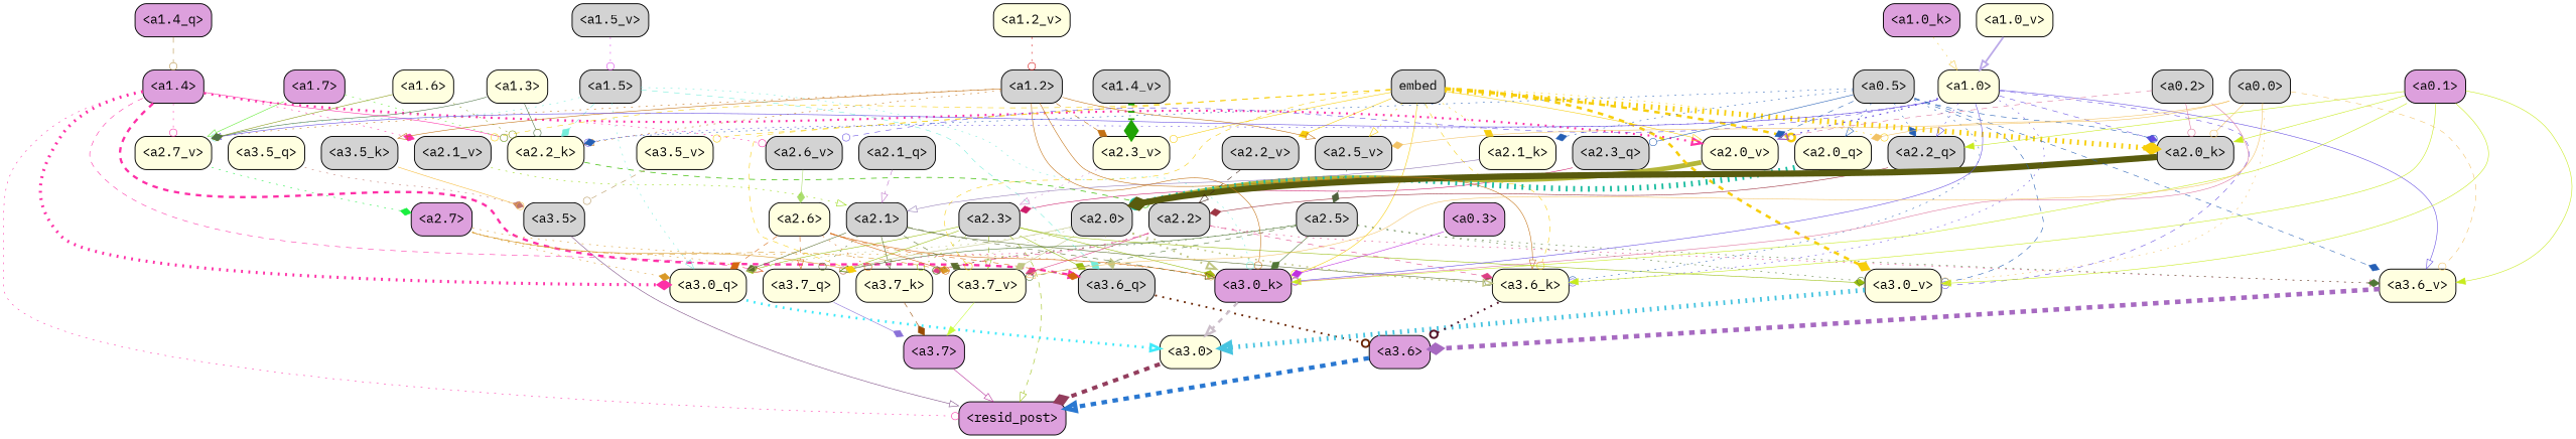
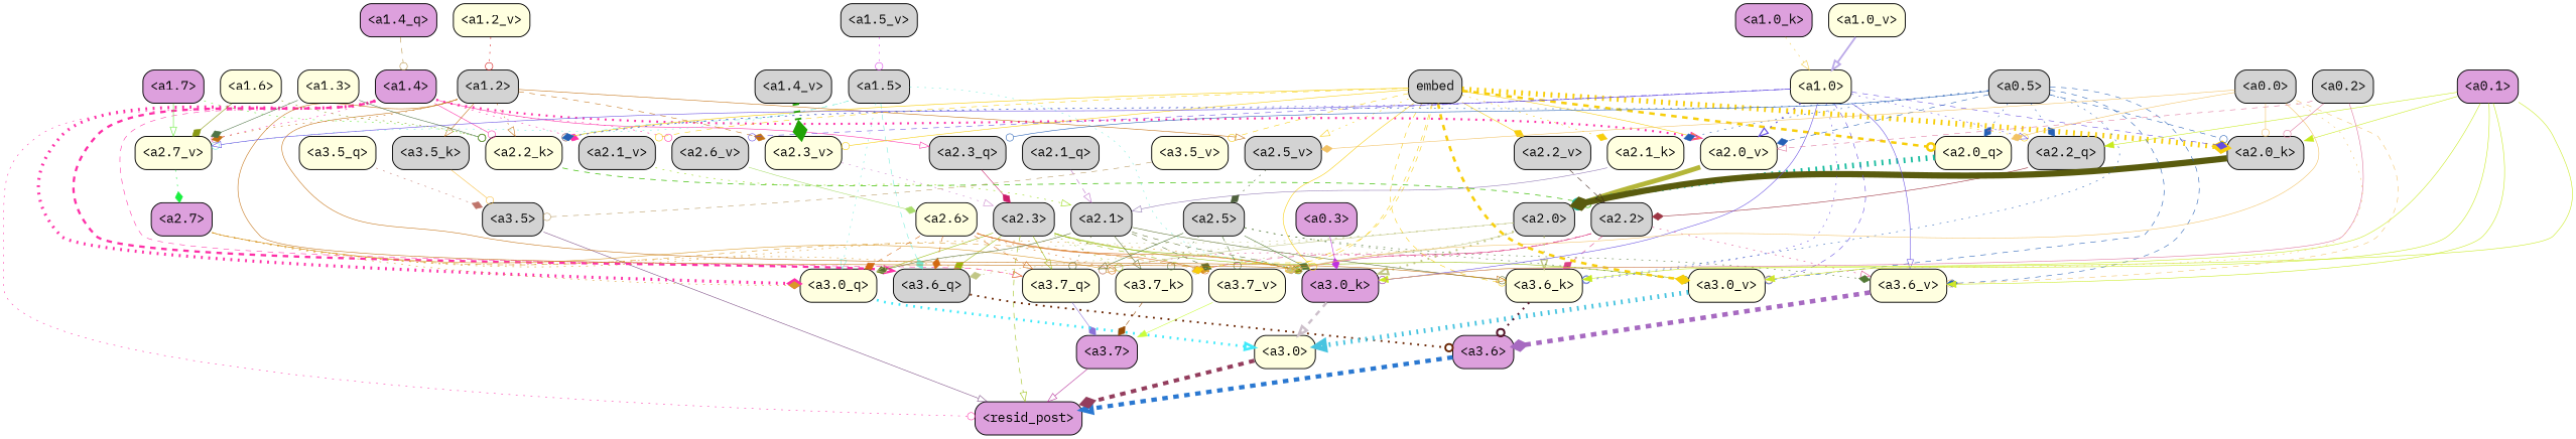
  strict digraph {
    fontname="IBM Plex Mono"
    splines=true
    node [color=black fillcolor=lightgrey fontname="IBM Plex Mono" shape=box style="filled, rounded"]
    edge [arrowhead=odot color="#f7ce0b" fontname="IBM Plex Mono" penwidth=0.6 style=dotted]
    "<a3.7>" [fillcolor=plum]
    "<resid_post>" [fillcolor=plum]
    "<a3.6>" [fillcolor=plum]
    "<a3.5>"
    "<a3.0>" [fillcolor=lightyellow]
    "<a2.3>"
    "<a3.7_q>" [fillcolor=lightyellow]
    "<a3.6_q>"
    "<a3.0_q>" [fillcolor=lightyellow]
    "<a3.7_k>" [fillcolor=lightyellow]
    "<a3.0_k>" [fillcolor=plum]
    "<a3.7_v>" [fillcolor=lightyellow]
    "<a3.0_v>" [fillcolor=lightyellow]
    "<a1.4>" [fillcolor=plum]
    "<a2.3_q>"
    "<a2.2_k>" [fillcolor=lightyellow]
    "<a2.7_v>" [fillcolor=lightyellow]
    "<a2.6_v>"
    "<a2.1_v>"
    "<a2.0_v>" [fillcolor=lightyellow]
    "<a2.2>"
    "<a2.7>" [fillcolor=plum]
    "<a2.6>" [fillcolor=lightyellow]
    "<a2.1>"
    "<a2.0>"
    "<a3.6_k>" [fillcolor=lightyellow]
    "<a3.6_v>" [fillcolor=lightyellow]
    "<a3.5_q>" [fillcolor=lightyellow]
    "<a3.5_k>"
    "<a3.5_v>" [fillcolor=lightyellow]
    "<a2.5>"
    "<a1.5>"
    embed
    "<a2.2_q>"
    "<a2.0_q>" [fillcolor=lightyellow]
    "<a2.1_k>" [fillcolor=lightyellow]
    "<a2.0_k>"
    "<a2.5_v>"
    "<a2.3_v>" [fillcolor=lightyellow]
    "<a2.2_v>"
    "<a1.2>"
    "<a1.0>" [fillcolor=lightyellow]
    "<a0.5>"
    "<a0.1>" [fillcolor=plum]
    "<a0.3>" [fillcolor=plum]
    "<a0.2>"
    "<a0.0>"
    "<a2.1_q>"
    "<a1.7>" [fillcolor=plum]
    "<a1.6>" [fillcolor=lightyellow]
    "<a1.3>" [fillcolor=lightyellow]
    "<a1.4_q>" [fillcolor=plum]
    "<a1.0_k>" [fillcolor=plum]
    "<a1.5_v>"
    "<a1.4_v>"
    "<a1.2_v>" [fillcolor=lightyellow]
    "<a1.0_v>" [fillcolor=lightyellow]
    "<a3.7>" -> "<resid_post>" [arrowhead=onormal color="#b32896" style=solid]
    "<a3.6>" -> "<resid_post>" [arrowhead=onormal color="#2a78d1" penwidth=4.648244500160217 style=dashed]
    "<a3.5>" -> "<resid_post>" [arrowhead=onormal color="#7c4d85" style=solid]
    "<a3.0>" -> "<resid_post>" [arrowhead=diamond color="#933d5d" penwidth=4.3288813829422 style=dashed]
    "<a2.3>" -> "<resid_post>" [arrowhead=onormal color="#98bd0d" style=dashed]
    "<a2.3>" -> "<a3.7_q>" [arrowhead=onormal color="#98bd0d" style=solid]
    "<a2.3>" -> "<a3.6_q>" [arrowhead=diamond color="#98bd0d" style=solid]
    "<a2.3>" -> "<a3.0_q>" [arrowhead=diamond color="#98bd0d" style=solid]
    "<a2.3>" -> "<a3.7_k>" [color="#98bd0d"]
    "<a2.3>" -> "<a3.0_k>" [arrowhead=diamond color="#98bd0d" style=solid]
    "<a2.3>" -> "<a3.7_v>" [arrowhead=onormal color="#98bd0d" style=dashed]
    "<a2.3>" -> "<a3.0_v>" [arrowhead=diamond color="#98bd0d" style=solid]
    "<a3.7_q>" -> "<a3.7>" [arrowhead=diamond color="#8a71d8" style=solid]
    "<a3.6_q>" -> "<a3.6>" [color="#682300" penwidth=2.03758105635643]
    "<a3.0_q>" -> "<a3.0>" [arrowhead=onormal color="#3feafa" penwidth=2.8638100624084473]
    "<a3.7_k>" -> "<a3.7>" [arrowhead=diamond color="#974b03" style=dashed]
    "<a3.0_k>" -> "<a3.0>" [arrowhead=onormal color="#ccbfca" penwidth=2.6274144649505615 style=dashed]
    "<a3.7_v>" -> "<a3.7>" [color="#c9fd3b" arrowhead="" style=""]
    "<a3.0_v>" -> "<a3.0>" [arrowhead=onormal color="#47c4e0" penwidth=5.188832879066467]
    "<a1.4>" -> "<resid_post>" [color="#fe2fa7"]
    "<a1.4>" -> "<a3.7_q>" [arrowhead=onormal color="#fe2fa7" style=dashed]
    "<a1.4>" -> "<a3.6_q>" [arrowhead=onormal color="#fe2fa7" penwidth=2.5397292599081993 style=dashed]
    "<a1.4>" -> "<a3.0_q>" [arrowhead=diamond color="#fe2fa7" penwidth=3.3985572457313538]
+   "<a1.4>" -> "<a2.3_q>" [arrowhead=onormal color="#fe2fa7" style=solid]
    "<a1.4>" -> "<a2.2_k>" [color="#fe2fa7" style=solid]
    "<a1.4>" -> "<a2.7_v>" [color="#fe2fa7"]
    "<a1.4>" -> "<a2.6_v>" [color="#fe2fa7"]
    "<a1.4>" -> "<a2.1_v>" [arrowhead=diamond color="#fe2fa7"]
    "<a1.4>" -> "<a2.0_v>" [arrowhead=onormal color="#fe2fa7" penwidth=2.3308929204940796]
    "<a2.3_q>" -> "<a2.3>" [arrowhead=diamond color="#cc1c6a" style=solid]
    "<a2.2_k>" -> "<a2.2>" [color="#4cc318" penwidth=0.8337457180023193 style=dashed]
    "<a2.7_v>" -> "<a2.7>" [arrowhead=diamond color="#19ef3f"]
    "<a2.6_v>" -> "<a2.6>" [arrowhead=diamond color="#aadd6e" style=solid]
    "<a2.1_v>" -> "<a2.1>" [arrowhead=onormal color="#92d907"]
    "<a2.0_v>" -> "<a2.0>" [arrowhead=diamond color="#b4b639" penwidth=5.211444020271301 style=solid]
    "<a2.2>" -> "<a3.7_q>" [color="#dd3f85"]
    "<a2.2>" -> "<a3.7_k>" [arrowhead=diamond color="#dd3f85" style=dashed]
    "<a2.2>" -> "<a3.7_v>" [arrowhead=diamond color="#dd3f85" style=solid]
    "<a2.2>" -> "<a3.6_k>" [arrowhead=diamond color="#dd3f85" style=dashed]
    "<a2.2>" -> "<a3.6_v>" [arrowhead=onormal color="#dd3f85"]
    "<a2.7>" -> "<a3.7_q>" [arrowhead=onormal color="#d99927"]
    "<a2.7>" -> "<a3.0_q>" [arrowhead=diamond color="#d99927"]
    "<a2.7>" -> "<a3.7_k>" [arrowhead=onormal color="#d99927" style=solid]
    "<a2.7>" -> "<a3.0_k>" [color="#d99927"]
    "<a2.7>" -> "<a3.7_v>" [arrowhead=diamond color="#d99927" style=dashed]
    "<a2.6>" -> "<a3.7_q>" [arrowhead=onormal color="#d66710" style=dashed]
    "<a2.6>" -> "<a3.6_q>" [arrowhead=diamond color="#d66710" style=dashed]
    "<a2.6>" -> "<a3.0_q>" [arrowhead=diamond color="#d66710" style=dashed]
    "<a2.6>" -> "<a3.7_k>" [color="#d66710"]
    "<a2.6>" -> "<a3.0_k>" [arrowhead=onormal color="#d66710" style=solid]
    "<a2.6>" -> "<a3.7_v>" [color="#d66710" style=solid]
    "<a2.1>" -> "<a3.7_q>" [color="#5a6e2e"]
    "<a2.1>" -> "<a3.0_q>" [arrowhead=diamond color="#5a6e2e" style=solid]
    "<a2.1>" -> "<a3.7_k>" [arrowhead=onormal color="#5a6e2e" style=solid]
    "<a2.1>" -> "<a3.0_k>" [arrowhead=onormal color="#5a6e2e" style=dashed]
    "<a2.1>" -> "<a3.7_v>" [arrowhead=diamond color="#5a6e2e" style=dashed]
    "<a2.1>" -> "<a3.6_k>" [color="#5a6e2e" style=solid]
    "<a2.0>" -> "<a3.7_q>" [color="#c1c785" style=solid]
    "<a2.0>" -> "<a3.6_q>" [arrowhead=diamond color="#c1c785"]
    "<a2.0>" -> "<a3.0_q>" [arrowhead=onormal color="#c1c785"]
    "<a2.0>" -> "<a3.7_k>" [color="#c1c785"]
    "<a2.0>" -> "<a3.0_k>" [arrowhead=onormal color="#c1c785" penwidth=2.205150544643402]
    "<a2.0>" -> "<a3.7_v>" [arrowhead=diamond color="#c1c785" style=solid]
    "<a2.0>" -> "<a3.6_k>" [arrowhead=onormal color="#c1c785" penwidth=1.5717863738536835]
    "<a3.6_k>" -> "<a3.6>" [color="#54142a" penwidth=2.174198240041733]
    "<a3.6_v>" -> "<a3.6>" [arrowhead=diamond color="#a76ac1" penwidth=5.002329230308533 style=dashed]
    "<a3.5_q>" -> "<a3.5>" [arrowhead=diamond color="#bf756b"]
    "<a3.5_k>" -> "<a3.5>" [color="#f7bd3f" style=solid]
    "<a3.5_v>" -> "<a3.5>" [color="#b5965d" style=dashed]
    "<a2.5>" -> "<a3.7_q>" [arrowhead=onormal color="#517735" style=solid]
    "<a2.5>" -> "<a3.7_k>" [color="#517735"]
    "<a2.5>" -> "<a3.0_k>" [arrowhead=diamond color="#517735" style=solid]
    "<a2.5>" -> "<a3.7_v>" [color="#517735" style=dashed]
    "<a2.5>" -> "<a3.0_v>" [color="#517735"]
    "<a2.5>" -> "<a3.6_v>" [arrowhead=diamond color="#517735"]
    "<a1.5>" -> "<a3.6_q>" [arrowhead=diamond color="#73edda" style=dashed]
    "<a1.5>" -> "<a3.0_q>" [arrowhead=onormal color="#73edda"]
    "<a1.5>" -> "<a3.0_k>" [color="#73edda"]
    "<a1.5>" -> "<a2.2_k>" [arrowhead=diamond color="#73edda" style=dashed]
    "<a1.5>" -> "<a2.7_v>" [color="#73edda"]
    embed -> "<a3.7_k>" [arrowhead=diamond style=dashed]
    embed -> "<a3.0_k>" [style=solid]
    embed -> "<a3.7_v>" [style=dashed]
    embed -> "<a3.0_v>" [arrowhead=diamond penwidth=2.812090039253235 style=dashed]
+   embed -> "<a2.2_k>" [penwidth=0.6694881916046143 style=solid]
    embed -> "<a2.1_v>" [style=dashed]
    embed -> "<a2.0_v>" [arrowhead=onormal style=solid]
    embed -> "<a3.6_k>" [style=dashed]
    embed -> "<a3.5_v>" [style=dashed]
    embed -> "<a2.2_q>"
    embed -> "<a2.0_q>" [penwidth=2.773140072822571 style=dashed]
    embed -> "<a2.1_k>" [arrowhead=diamond]
    embed -> "<a2.0_k>" [arrowhead=diamond penwidth=5.809704422950745]
    embed -> "<a2.5_v>" [arrowhead=onormal]
    embed -> "<a2.3_v>" [style=solid]
    embed -> "<a2.2_v>" [arrowhead=diamond style=solid]
    "<a2.2_q>" -> "<a2.2>" [arrowhead=diamond color="#9d3543" penwidth=0.6299107074737549 style=solid]
    "<a2.0_q>" -> "<a2.0>" [color="#19bc9f" penwidth=6.081655263900757]
    "<a2.1_k>" -> "<a2.1>" [arrowhead=onormal color="#917ab4" style=solid]
    "<a2.0_k>" -> "<a2.0>" [arrowhead=diamond color="#595b0e" penwidth=6.795950889587402 style=solid]
    "<a2.5_v>" -> "<a2.5>" [arrowhead=diamond color="#4f613d"]
    "<a2.3_v>" -> "<a2.3>" [arrowhead=onormal color="#cb84cc"]
    "<a2.2_v>" -> "<a2.2>" [arrowhead=onormal color="#3a1f15" style=dashed]
    "<a1.2>" -> "<a3.0_k>" [color="#c37113" style=solid]
    "<a1.2>" -> "<a2.2_k>" [arrowhead=onormal color="#c37113"]
    "<a1.2>" -> "<a2.7_v>" [arrowhead=diamond color="#c37113"]
    "<a1.2>" -> "<a3.6_k>" [arrowhead=onormal color="#c37113" style=solid]
    "<a1.2>" -> "<a3.5_k>" [arrowhead=onormal color="#c37113" style=solid]
    "<a1.2>" -> "<a2.5_v>" [arrowhead=onormal color="#c37113" style=solid]
    "<a1.2>" -> "<a2.3_v>" [arrowhead=diamond color="#c37113" style=dashed]
    "<a1.0>" -> "<a3.0_k>" [color="#644ce1" style=solid]
    "<a1.0>" -> "<a3.0_v>" [color="#644ce1" style=dashed]
    "<a1.0>" -> "<a2.2_k>" [color="#644ce1"]
    "<a1.0>" -> "<a2.7_v>" [arrowhead=onormal color="#644ce1" style=solid]
    "<a1.0>" -> "<a2.6_v>" [color="#644ce1" style=dashed]
    "<a1.0>" -> "<a2.0_v>" [arrowhead=onormal color="#644ce1" penwidth=1.2632839679718018]
    "<a1.0>" -> "<a3.6_k>" [color="#644ce1"]
    "<a1.0>" -> "<a3.6_v>" [arrowhead=onormal color="#644ce1" style=solid]
    "<a1.0>" -> "<a2.2_q>" [arrowhead=onormal color="#644ce1"]
    "<a1.0>" -> "<a2.0_k>" [arrowhead=diamond color="#644ce1" style=dashed]
    "<a0.5>" -> "<a3.0_v>" [color="#255fb5" penwidth=0.6281400918960571 style=dashed]
    "<a0.5>" -> "<a2.3_q>" [color="#255fb5" style=solid]
    "<a0.5>" -> "<a2.2_k>" [arrowhead=diamond color="#255fb5"]
    "<a0.5>" -> "<a2.0_v>" [arrowhead=diamond color="#255fb5" style=dashed]
    "<a0.5>" -> "<a3.6_k>" [color="#255fb5"]
    "<a0.5>" -> "<a3.6_v>" [arrowhead=diamond color="#255fb5" style=dashed]
    "<a0.5>" -> "<a2.2_q>" [arrowhead=diamond color="#255fb5"]
-   "<a0.5>" -> "<a2.0_q>" [arrowhead=onormal color="#255fb5"]
+   "<a0.5>" -> "<a2.0_q>" [arrowhead=diamond color="#255fb5"]
    "<a0.5>" -> "<a2.1_k>" [arrowhead=diamond color="#255fb5"]
    "<a0.5>" -> "<a2.0_k>" [color="#255fb5" penwidth=0.6196913719177246 style=dashed]
    "<a0.1>" -> "<a3.0_k>" [color="#c8eb1f" arrowhead="" style=""]
    "<a0.1>" -> "<a3.0_v>" [color="#c8eb1f" arrowhead="" style=""]
    "<a0.1>" -> "<a3.6_k>" [color="#c8eb1f" arrowhead="" style=""]
    "<a0.1>" -> "<a3.6_v>" [color="#c8eb1f" arrowhead="" style=""]
    "<a0.1>" -> "<a2.2_q>" [color="#c8eb1f" arrowhead="" style=""]
    "<a0.1>" -> "<a2.0_k>" [color="#c8eb1f" arrowhead="" style=""]
    "<a0.3>" -> "<a3.0_k>" [arrowhead=diamond color="#c030df" style=solid]
    "<a0.2>" -> "<a3.0_k>" [color="#dd739c" style=solid]
    "<a0.2>" -> "<a2.0_v>" [arrowhead=onormal color="#dd739c" style=dashed]
    "<a0.2>" -> "<a2.0_k>" [color="#dd739c" style=solid]
    "<a0.0>" -> "<a3.7_v>" [arrowhead=onormal color="#f2c265" style=solid]
    "<a0.0>" -> "<a3.0_v>" [color="#f2c265"]
    "<a0.0>" -> "<a3.6_v>" [color="#f2c265" style=dashed]
    "<a0.0>" -> "<a2.0_q>" [arrowhead=diamond color="#f2c265" style=solid]
    "<a0.0>" -> "<a2.0_k>" [color="#f2c265" style=solid]
    "<a0.0>" -> "<a2.5_v>" [arrowhead=diamond color="#f2c265" style=solid]
    "<a2.1_q>" -> "<a2.1>" [arrowhead=onormal color="#bb6ec7" style=dashed]
    "<a1.7>" -> "<a2.2_k>" [color="#5feb30"]
    "<a1.7>" -> "<a2.7_v>" [arrowhead=onormal color="#5feb30" style=solid]
    "<a1.6>" -> "<a2.2_k>" [color="#899a13"]
    "<a1.6>" -> "<a2.7_v>" [arrowhead=diamond color="#899a13" style=solid]
    "<a1.3>" -> "<a2.2_k>" [color="#4f7447" style=solid]
    "<a1.3>" -> "<a2.7_v>" [arrowhead=diamond color="#4f7447" style=solid]
    "<a1.4_q>" -> "<a1.4>" [color="#b69143" style=dashed]
    "<a1.0_k>" -> "<a1.0>" [arrowhead=onormal color="#f2ca42"]
    "<a1.5_v>" -> "<a1.5>" [color="#da3eea"]
    "<a1.4_v>" -> "<a2.3_v>" [arrowhead=diamond color="#21a305" penwidth=7.066803693771362]
    "<a1.2_v>" -> "<a1.2>" [color="#d50707"]
    "<a1.0_v>" -> "<a1.0>" [arrowhead=onormal color="#bba9e8" penwidth=1.970656156539917 style=solid]
  }
